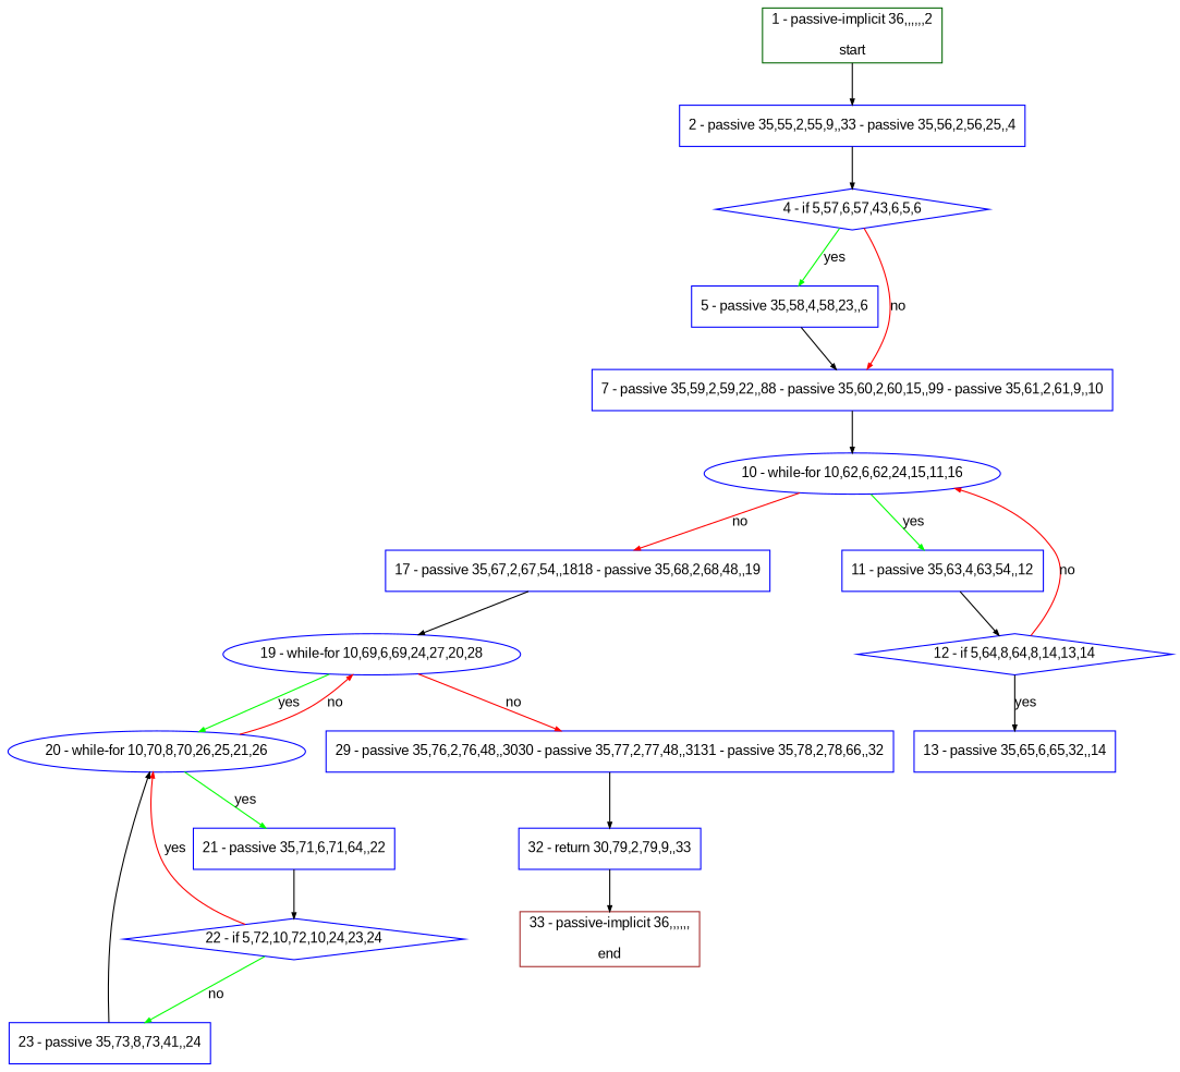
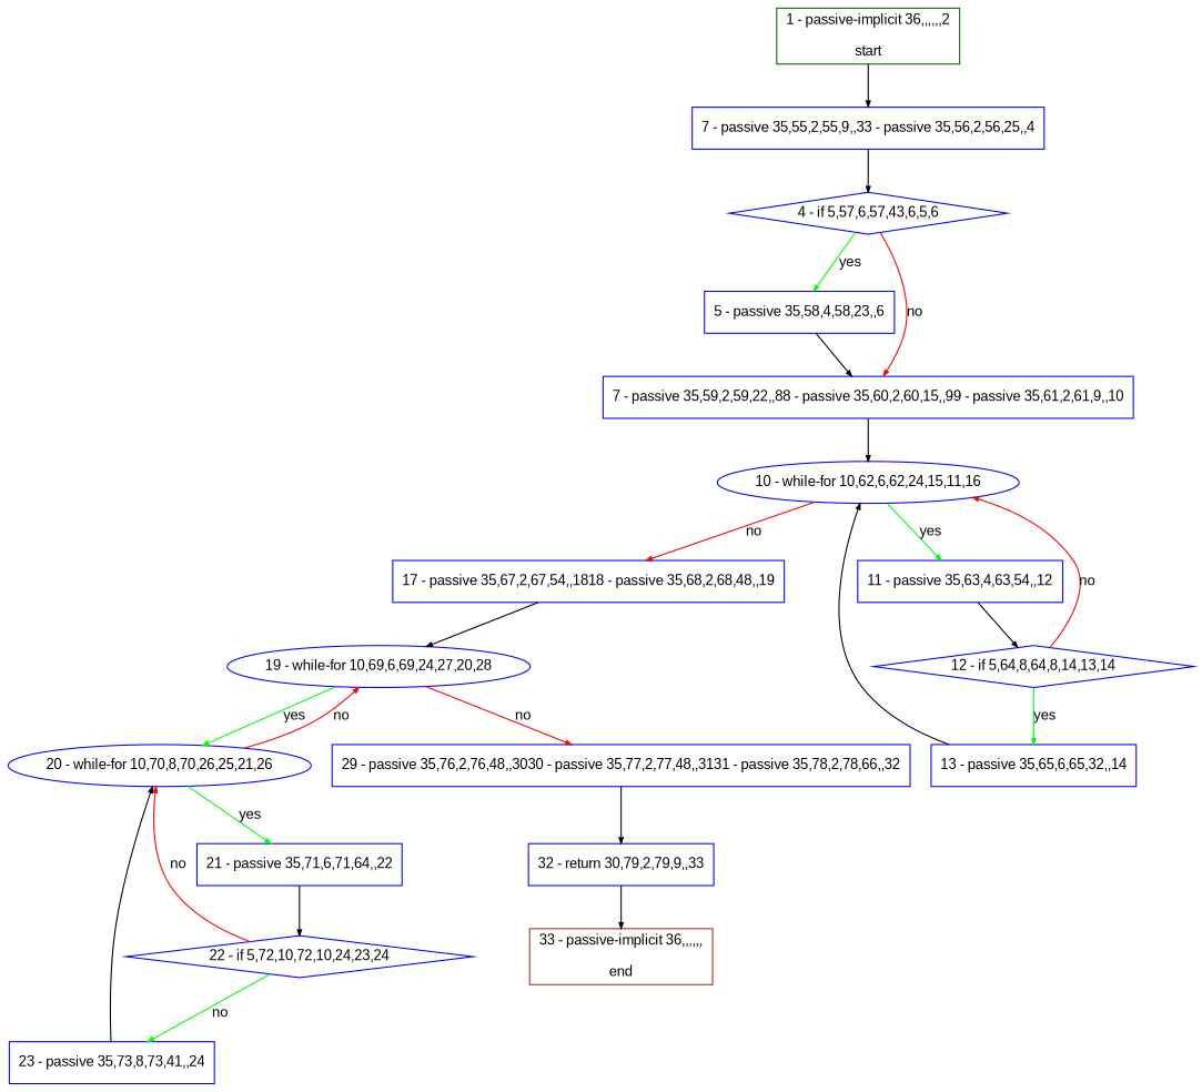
  digraph {
    bgcolor=white
    compound=true
    fillcolor="#FFFFCC"
    fontname=Arial
    fontsize=12
    pack=true
    packmode=clust
    style="rounded,filled"
    node [color="#0000ff" compound=true fillcolor="#ffffff" fixedsize=false fontname=Arial fontsize=12 node_initialized=no shape=box style=filled]
    edge [arrowhead=normal arrowsize=0.5 arrowtail=none color="#000000" compound=true dir=forward fontcolor=black fontname=Arial fontsize=12]
-   n1 [label="2 - passive 35,55,2,55,9,,33 - passive 35,56,2,56,25,,4"]
+   n1 [label="7 - passive 35,55,2,55,9,,33 - passive 35,56,2,56,25,,4"]
    n2 [label="4 - if 5,57,6,57,43,6,5,6" shape=diamond]
    n3 [label="5 - passive 35,58,4,58,23,,6"]
    n4 [label="7 - passive 35,59,2,59,22,,88 - passive 35,60,2,60,15,,99 - passive 35,61,2,61,9,,10"]
    n5 [color="#006400" label="1 - passive-implicit 36,,,,,,2\n\nstart"]
    n6 [label="10 - while-for 10,62,6,62,24,15,11,16" shape=oval]
    n7 [label="11 - passive 35,63,4,63,54,,12"]
    n8 [label="17 - passive 35,67,2,67,54,,1818 - passive 35,68,2,68,48,,19"]
    n9 [label="12 - if 5,64,8,64,8,14,13,14" shape=diamond]
    n10 [label="19 - while-for 10,69,6,69,24,27,20,28" shape=oval]
    n11 [label="13 - passive 35,65,6,65,32,,14"]
    n12 [label="20 - while-for 10,70,8,70,26,25,21,26" shape=oval]
    n13 [label="29 - passive 35,76,2,76,48,,3030 - passive 35,77,2,77,48,,3131 - passive 35,78,2,78,66,,32"]
    n14 [label="21 - passive 35,71,6,71,64,,22"]
    n15 [label="32 - return 30,79,2,79,9,,33"]
    n16 [label="22 - if 5,72,10,72,10,24,23,24" shape=diamond]
    n17 [color="#a52a2a" label="33 - passive-implicit 36,,,,,,\n\nend"]
    n18 [label="23 - passive 35,73,8,73,41,,24"]
    n1 -> n2
    n2 -> n3 [color="#00ff00" label=yes]
    n2 -> n4 [color="#ff0000" label=no]
    n3 -> n4
    n4 -> n6
    n5 -> n1
    n6 -> n7 [color="#00ff00" label=yes]
    n6 -> n8 [color="#ff0000" label=no]
    n7 -> n9
    n8 -> n10
    n9 -> n6 [color="#ff0000" label=no]
-   n9 -> n11 [label=yes]
+   n9 -> n11 [color="#00ff00" label=yes]
    n10 -> n12 [color="#00ff00" label=yes]
    n10 -> n13 [color="#ff0000" label=no]
+   n11 -> n6
    n12 -> n10 [color="#ff0000" label=no]
    n12 -> n14 [color="#00ff00" label=yes]
    n13 -> n15
    n14 -> n16
    n15 -> n17
-   n16 -> n12 [color="#ff0000" label=yes]
+   n16 -> n12 [color="#ff0000" label=no]
    n16 -> n18 [color="#00ff00" label=no]
    n18 -> n12
  }
